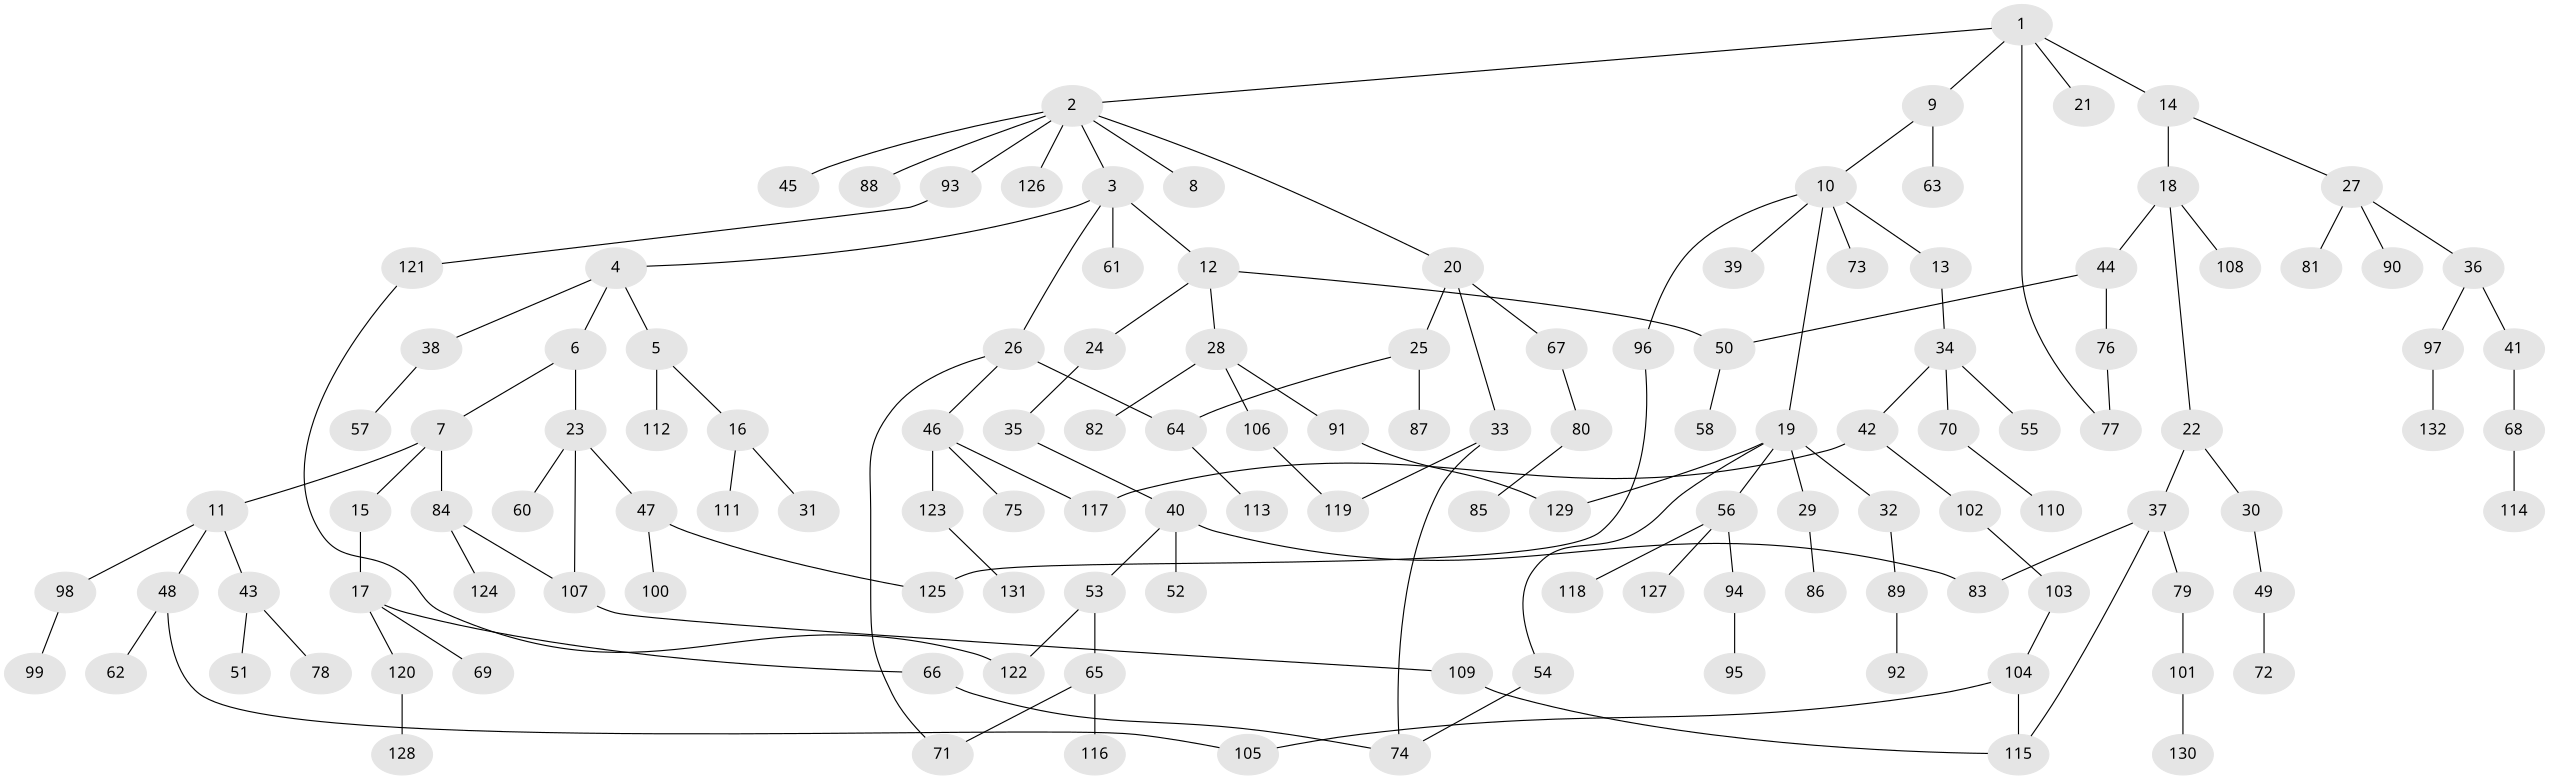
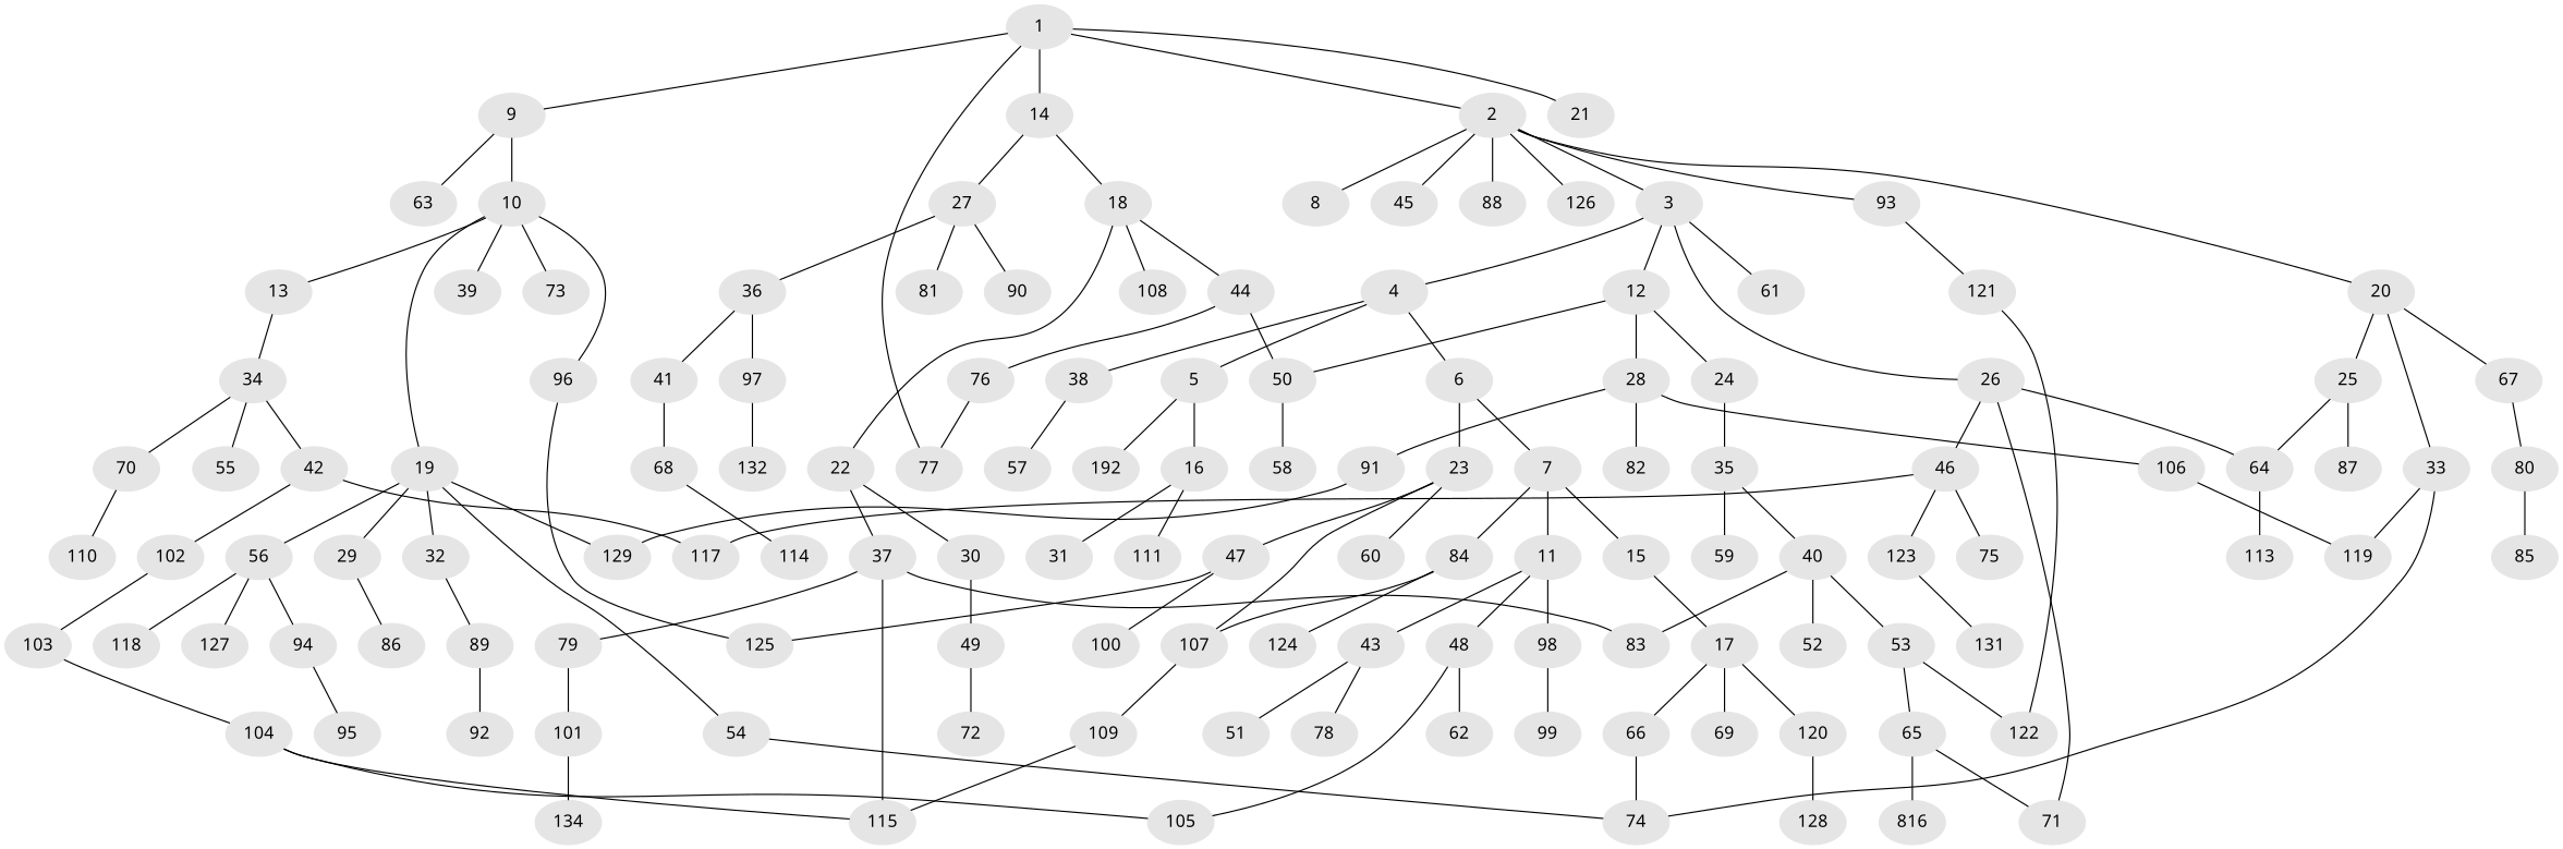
  graph {
    fontname="Noto Sans"
    node [color=gray90 fontname="Noto Sans" style=filled]
    edge [fontname="Noto Sans"]
    1
    2
    9
    14
    21
    77
    3
    8
    20
    45
    88
    93
    126
    10
    63
    18
    27
    4
    12
    26
    61
    25
    33
    67
    121
    5
    6
    38
    24
    28
    50
    64
    46
    71
    16
-   112
+   112 [label=192]
    7
    23
    57
    31
    111
    11
    15
    84
    47
    60
    107
    43
    48
    98
    17
    124
    13
    19
    39
    73
    96
    34
    29
    32
    54
    56
    129
    125
    51
    78
    62
    105
    99
    35
    82
    91
    106
    58
    42
    55
    70
    22
    44
    108
    36
    81
    90
    66
    69
    120
    74
    128
    30
    37
    76
    86
    89
    94
    118
    127
    87
    119
    80
    49
    79
    83
    115
    100
    109
    40
+   59
    113
    117
    75
    123
    41
    97
    72
    92
    102
    110
    52
    53
    68
    132
    101
    65
    122
    114
    103
    131
-   116
+   116 [label=816]
    95
    85
-   130
+   130 [label=134]
    104
    1 -- 2
    1 -- 9
    1 -- 14
    1 -- 21
    1 -- 77
    2 -- 3
    2 -- 8
    2 -- 20
    2 -- 45
    2 -- 88
    2 -- 93
    2 -- 126
    9 -- 10
    9 -- 63
    14 -- 18
    14 -- 27
    3 -- 4
    3 -- 12
    3 -- 26
    3 -- 61
    20 -- 25
    20 -- 33
    20 -- 67
    93 -- 121
    10 -- 13
    10 -- 19
    10 -- 39
    10 -- 73
    10 -- 96
    18 -- 22
    18 -- 44
    18 -- 108
    27 -- 36
    27 -- 81
    27 -- 90
    4 -- 5
    4 -- 6
    4 -- 38
    12 -- 24
    12 -- 28
    12 -- 50
    26 -- 64
    26 -- 46
    26 -- 71
    25 -- 64
    25 -- 87
    33 -- 74
    33 -- 119
    67 -- 80
    121 -- 122
    5 -- 16
    5 -- 112
    6 -- 7
    6 -- 23
    38 -- 57
    24 -- 35
    28 -- 82
    28 -- 91
    28 -- 106
    50 -- 58
    64 -- 113
    46 -- 117
    46 -- 75
    46 -- 123
    16 -- 31
    16 -- 111
    7 -- 11
    7 -- 15
    7 -- 84
    23 -- 47
    23 -- 60
    23 -- 107
    11 -- 43
    11 -- 48
    11 -- 98
    15 -- 17
    84 -- 107
    84 -- 124
    47 -- 125
    47 -- 100
    107 -- 109
    43 -- 51
    43 -- 78
    48 -- 62
    48 -- 105
    98 -- 99
    17 -- 66
    17 -- 69
    17 -- 120
    13 -- 34
    19 -- 29
    19 -- 32
    19 -- 54
    19 -- 56
    19 -- 129
    96 -- 125
    34 -- 42
    34 -- 55
    34 -- 70
    29 -- 86
    32 -- 89
    54 -- 74
    56 -- 94
    56 -- 118
    56 -- 127
    35 -- 40
+   35 -- 59
    91 -- 129
    106 -- 119
    42 -- 117
    42 -- 102
    70 -- 110
    22 -- 30
    22 -- 37
    44 -- 50
    44 -- 76
    36 -- 41
    36 -- 97
    66 -- 74
    120 -- 128
    30 -- 49
    37 -- 79
    37 -- 83
    37 -- 115
    76 -- 77
    89 -- 92
    94 -- 95
    80 -- 85
    49 -- 72
    79 -- 101
    109 -- 115
    40 -- 83
    40 -- 52
    40 -- 53
    123 -- 131
    41 -- 68
    97 -- 132
    102 -- 103
    53 -- 65
    53 -- 122
    68 -- 114
    101 -- 130
    65 -- 71
    65 -- 116
    103 -- 104
    104 -- 105
    104 -- 115
  }
